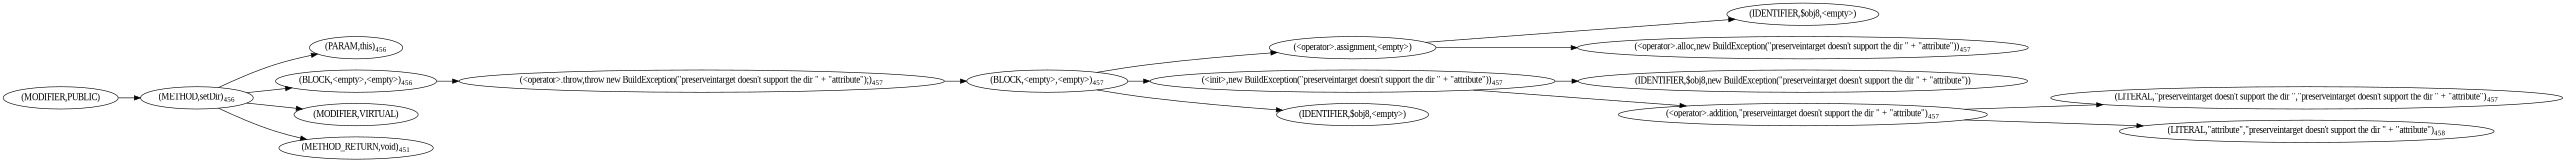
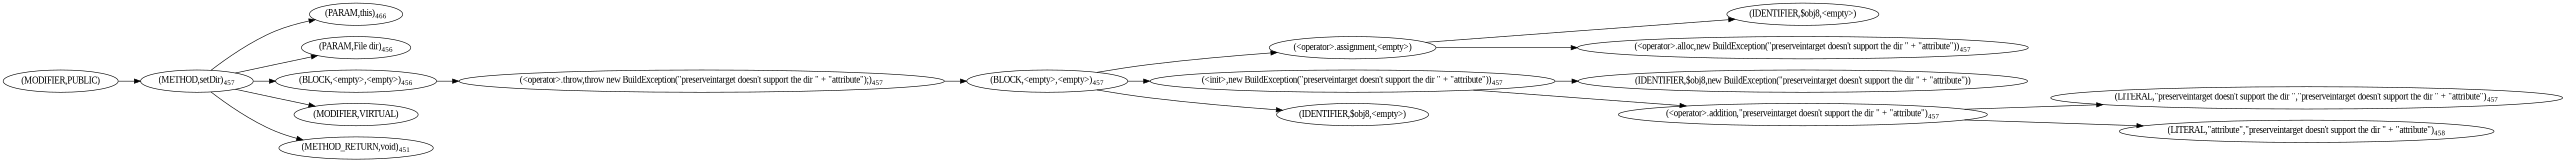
  digraph {
    fontname="Liberation Serif"
    rankdir=LR
    node [fontname="Liberation Serif"]
    edge [fontname="Liberation Serif"]
-   n1 [label=<(METHOD,setDir)<SUB>456</SUB>>]
-   n2 [label=<(PARAM,this)<SUB>456</SUB>>]
+   n1 [label=<(METHOD,setDir)<SUB>457</SUB>>]
+   n2 [label=<(PARAM,this)<SUB>466</SUB>>]
+   n3 [label=<(PARAM,File dir)<SUB>456</SUB>>]
    n4 [label=<(BLOCK,&lt;empty&gt;,&lt;empty&gt;)<SUB>456</SUB>>]
    n5 [label=<(MODIFIER,VIRTUAL)>]
    n6 [label=<(METHOD_RETURN,void)<SUB>451</SUB>>]
    n7 [label=<(&lt;operator&gt;.throw,throw new BuildException(&quot;preserveintarget doesn't support the dir &quot; + &quot;attribute&quot;);)<SUB>457</SUB>>]
    n8 [label=<(MODIFIER,PUBLIC)>]
    n9 [label=<(BLOCK,&lt;empty&gt;,&lt;empty&gt;)<SUB>457</SUB>>]
    n10 [label=<(&lt;operator&gt;.assignment,&lt;empty&gt;)>]
    n11 [label=<(&lt;init&gt;,new BuildException(&quot;preserveintarget doesn't support the dir &quot; + &quot;attribute&quot;))<SUB>457</SUB>>]
    n12 [label=<(IDENTIFIER,$obj8,&lt;empty&gt;)>]
    n13 [label=<(IDENTIFIER,$obj8,&lt;empty&gt;)>]
    n14 [label=<(&lt;operator&gt;.alloc,new BuildException(&quot;preserveintarget doesn't support the dir &quot; + &quot;attribute&quot;))<SUB>457</SUB>>]
    n15 [label=<(IDENTIFIER,$obj8,new BuildException(&quot;preserveintarget doesn't support the dir &quot; + &quot;attribute&quot;))>]
    n16 [label=<(&lt;operator&gt;.addition,&quot;preserveintarget doesn't support the dir &quot; + &quot;attribute&quot;)<SUB>457</SUB>>]
    n17 [label=<(LITERAL,&quot;preserveintarget doesn't support the dir &quot;,&quot;preserveintarget doesn't support the dir &quot; + &quot;attribute&quot;)<SUB>457</SUB>>]
    n18 [label=<(LITERAL,&quot;attribute&quot;,&quot;preserveintarget doesn't support the dir &quot; + &quot;attribute&quot;)<SUB>458</SUB>>]
    n1 -> n2
+   n1 -> n3
    n1 -> n4
    n1 -> n5
    n1 -> n6
    n4 -> n7
    n7 -> n9
    n8 -> n1
    n9 -> n10
    n9 -> n11
    n9 -> n12
    n10 -> n13
    n10 -> n14
    n11 -> n15
    n11 -> n16
    n16 -> n17
    n16 -> n18
  }
